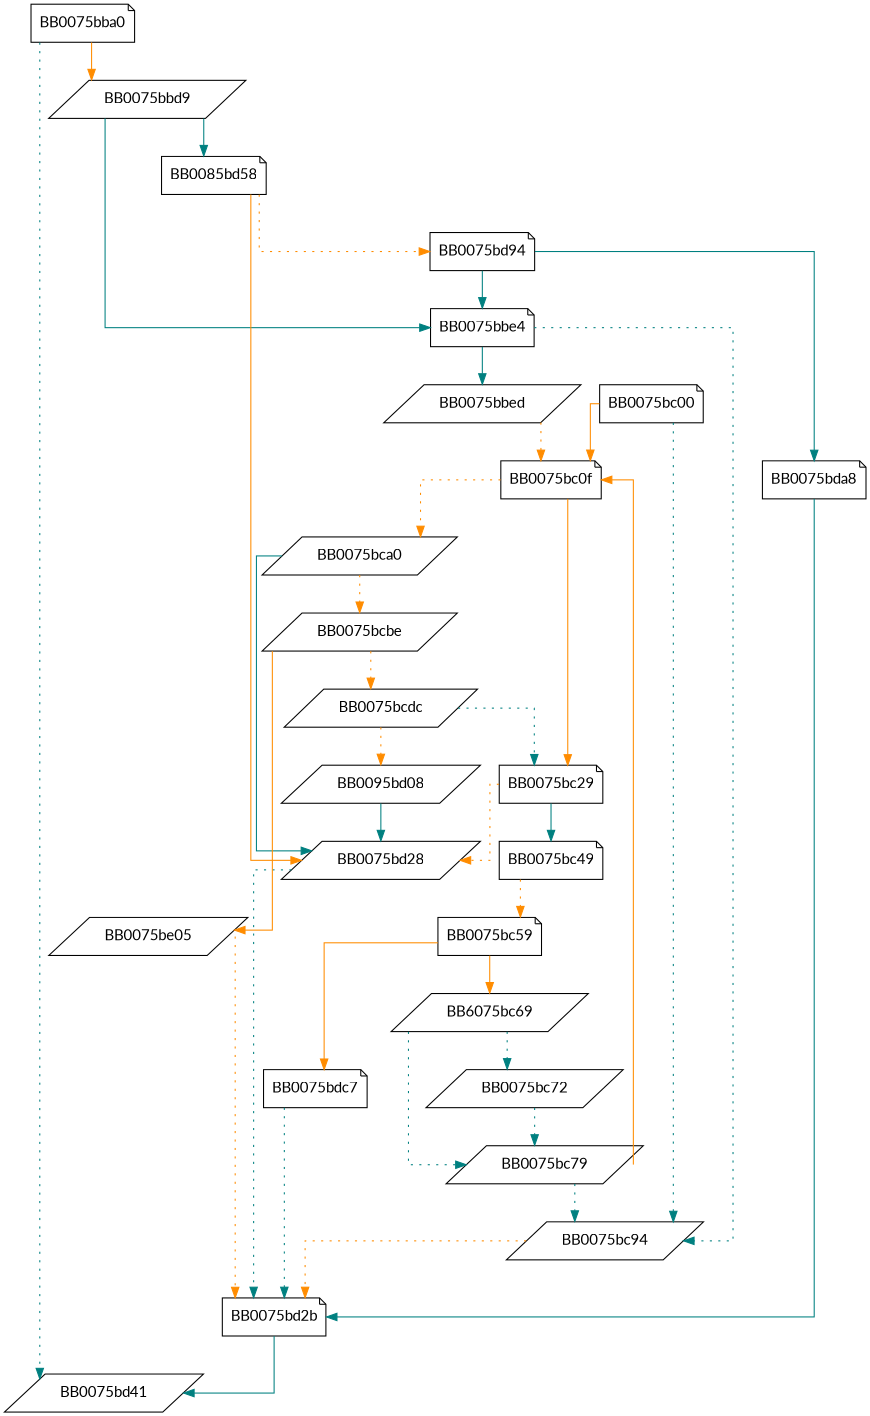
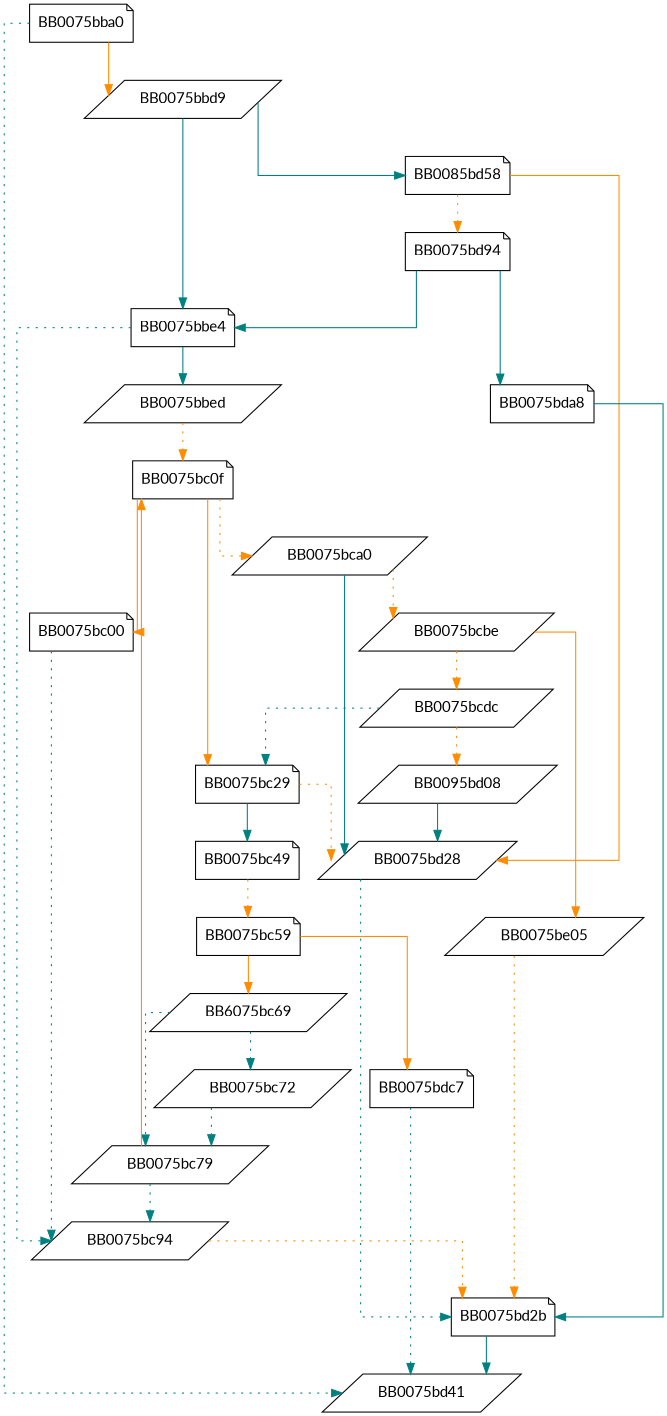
  digraph {
    fontname=Lato
    splines=ortho
    node [fontname=Lato shape=parallelogram]
    edge [color=teal fontname=Lato style=dotted]
    BB0075bba0 [shape=note]
    BB0075bd41
    BB0075bbd9
    n4 [label=BB0085bd58 shape=note]
    BB0075bbe4 [shape=note]
    BB0075bd28
    BB0075bd94 [shape=note]
    BB0075bc94
    BB0075bbed
    BB0075bd2b [shape=note]
    BB0075bda8 [shape=note]
    BB0075bc0f [shape=note]
    BB0075bca0
    BB0075bc29 [shape=note]
    BB0075bcbe
    BB0075bc49 [shape=note]
    BB0075bc00 [shape=note]
    BB0075be05
    BB0075bcdc
    BB0075bc59 [shape=note]
    BB0075bdc7 [shape=note]
    n22 [label=BB6075bc69]
    BB0075bc79
    BB0075bc72
    n25 [label=BB0095bd08]
    BB0075bba0 -> BB0075bd41
    BB0075bba0 -> BB0075bbd9 [color=darkorange style=solid]
    BB0075bbd9 -> n4 [style=solid]
    BB0075bbd9 -> BB0075bbe4 [style=solid]
    n4 -> BB0075bd28 [color=darkorange style=solid]
    n4 -> BB0075bd94 [color=darkorange]
    BB0075bbe4 -> BB0075bc94
    BB0075bbe4 -> BB0075bbed [style=solid]
    BB0075bd28 -> BB0075bd2b
    BB0075bd94 -> BB0075bbe4 [style=solid]
    BB0075bd94 -> BB0075bda8 [style=solid]
    BB0075bc94 -> BB0075bd2b [color=darkorange]
    BB0075bbed -> BB0075bc0f [color=darkorange]
    BB0075bd2b -> BB0075bd41 [style=solid]
    BB0075bda8 -> BB0075bd2b [style=solid]
    BB0075bc0f -> BB0075bca0 [color=darkorange]
    BB0075bc0f -> BB0075bc29 [color=darkorange style=solid]
    BB0075bca0 -> BB0075bd28 [style=solid]
    BB0075bca0 -> BB0075bcbe [color=darkorange]
    BB0075bc29 -> BB0075bd28 [color=darkorange]
    BB0075bc29 -> BB0075bc49 [style=solid]
    BB0075bcbe -> BB0075be05 [color=darkorange style=solid]
    BB0075bcbe -> BB0075bcdc [color=darkorange]
    BB0075bc49 -> BB0075bc59 [color=darkorange]
    BB0075bc00 -> BB0075bc94
-   BB0075bc00 -> BB0075bc0f [color=darkorange style=solid]
+   BB0075bc0f -> BB0075bc00 [color=darkorange style=solid]
    BB0075be05 -> BB0075bd2b [color=darkorange]
    BB0075bcdc -> BB0075bc29
    BB0075bcdc -> n25 [color=darkorange]
    BB0075bc59 -> BB0075bdc7 [color=darkorange style=solid]
    BB0075bc59 -> n22 [color=darkorange style=solid]
-   BB0075bdc7 -> BB0075bd2b
+   BB0075bdc7 -> BB0075bd41
    n22 -> BB0075bc79
    n22 -> BB0075bc72
    BB0075bc79 -> BB0075bc94
    BB0075bc79 -> BB0075bc0f [color=darkorange style=solid]
    BB0075bc72 -> BB0075bc79
    n25 -> BB0075bd28 [style=solid]
  }
